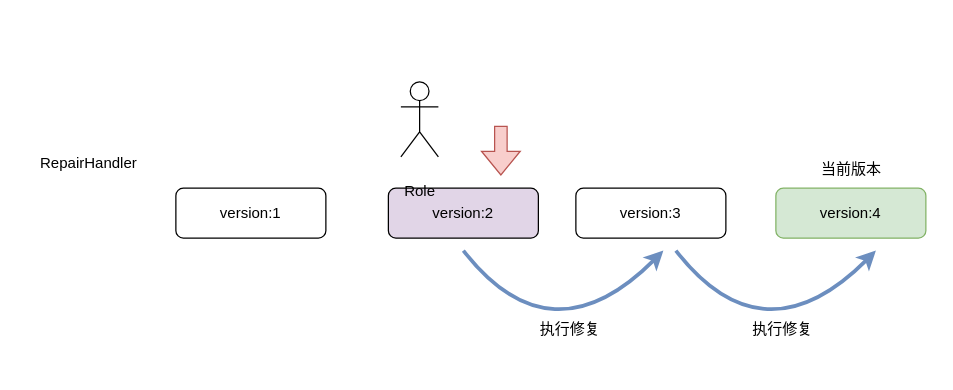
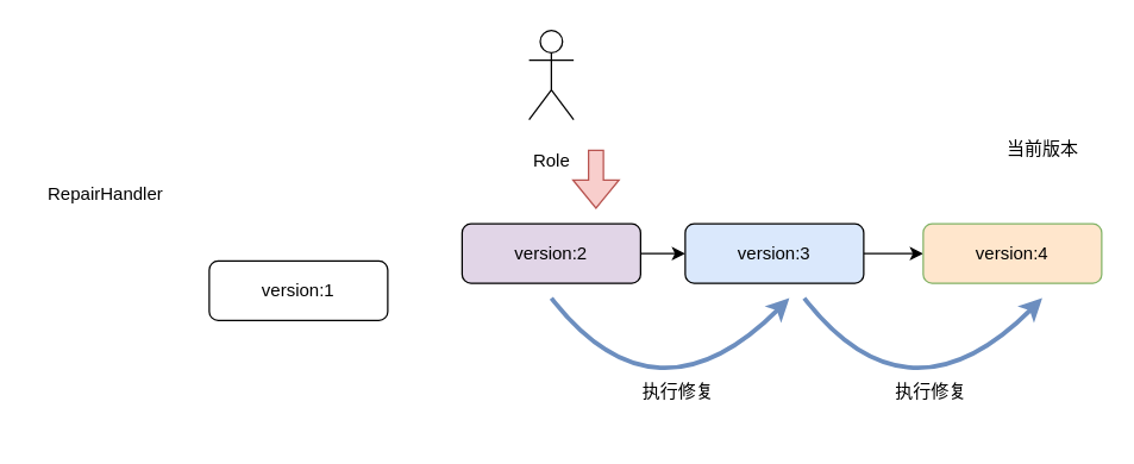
  <mxCell id="0" />
  <mxCell id="1" parent="0" />
- <mxCell id="2" value="version:1" style="rounded=1;whiteSpace=wrap;html=1;" vertex="1" parent="1"><mxGeometry x="140" y="150" width="120" height="40" as="geometry" /></mxCell>
+ <mxCell id="2" value="version:1" style="rounded=1;whiteSpace=wrap;html=1;" vertex="1" parent="1"><mxGeometry x="140" y="175" width="120" height="40" as="geometry" /></mxCell>
  <mxCell id="3" value="RepairHandler" style="text;html=1;align=center;verticalAlign=middle;resizable=0;points=[];autosize=1;strokeColor=none;fillColor=none;" vertex="1" parent="1"><mxGeometry x="20" y="115" width="100" height="30" as="geometry" /></mxCell>
+ <mxCell id="4" style="edgeStyle=orthogonalEdgeStyle;rounded=0;orthogonalLoop=1;jettySize=auto;html=1;" edge="1" parent="1" source="5" target="7"><mxGeometry relative="1" as="geometry" /></mxCell>
  <mxCell id="5" value="version:2" style="rounded=1;whiteSpace=wrap;html=1;fillColor=#e1d5e7;" vertex="1" parent="1"><mxGeometry x="310" y="150" width="120" height="40" as="geometry" /></mxCell>
- <mxCell id="7" value="version:3" style="rounded=1;whiteSpace=wrap;html=1;" vertex="1" parent="1"><mxGeometry x="460" y="150" width="120" height="40" as="geometry" /></mxCell>
- <mxCell id="8" value="version:4" style="rounded=1;whiteSpace=wrap;html=1;fillColor=#d5e8d4;strokeColor=#82b366;" vertex="1" parent="1"><mxGeometry x="620" y="150" width="120" height="40" as="geometry" /></mxCell>
- <mxCell id="9" value="&lt;br&gt;Role" style="shape=umlActor;verticalLabelPosition=bottom;verticalAlign=top;html=1;outlineConnect=0;" vertex="1" parent="1"><mxGeometry x="320" y="65" width="30" height="60" as="geometry" /></mxCell>
+ <mxCell id="6" style="edgeStyle=orthogonalEdgeStyle;rounded=0;orthogonalLoop=1;jettySize=auto;html=1;" edge="1" parent="1" source="7" target="8"><mxGeometry relative="1" as="geometry" /></mxCell>
+ <mxCell id="7" value="version:3" style="rounded=1;whiteSpace=wrap;html=1;fillColor=#dae8fc;" vertex="1" parent="1"><mxGeometry x="460" y="150" width="120" height="40" as="geometry" /></mxCell>
+ <mxCell id="8" value="version:4" style="rounded=1;whiteSpace=wrap;html=1;fillColor=#ffe6cc;strokeColor=#82b366;" vertex="1" parent="1"><mxGeometry x="620" y="150" width="120" height="40" as="geometry" /></mxCell>
+ <mxCell id="9" value="&lt;br&gt;Role" style="shape=umlActor;verticalLabelPosition=bottom;verticalAlign=top;html=1;outlineConnect=0;" vertex="1" parent="1"><mxGeometry x="355" y="20" width="30" height="60" as="geometry" /></mxCell>
  <mxCell id="10" value="" style="shape=flexArrow;endArrow=classic;html=1;rounded=0;fillColor=#f8cecc;strokeColor=#b85450;" edge="1" parent="1"><mxGeometry width="50" height="50" relative="1" as="geometry"><mxPoint x="400" y="100" as="sourcePoint" /><mxPoint x="400" y="140" as="targetPoint" /></mxGeometry></mxCell>
  <mxCell id="11" value="" style="endArrow=classic;html=1;curved=1;strokeWidth=3;fillColor=#dae8fc;strokeColor=#6c8ebf;" edge="1" parent="1"><mxGeometry width="50" height="50" relative="1" as="geometry"><mxPoint x="370" y="200" as="sourcePoint" /><mxPoint x="530" y="200" as="targetPoint" /><Array as="points"><mxPoint x="440" y="290" /></Array></mxGeometry></mxCell>
  <mxCell id="12" value="执行修复" style="text;html=1;align=center;verticalAlign=middle;resizable=0;points=[];autosize=1;strokeColor=none;fillColor=none;" vertex="1" parent="1"><mxGeometry x="420" y="248" width="70" height="30" as="geometry" /></mxCell>
  <mxCell id="13" value="" style="endArrow=classic;html=1;curved=1;strokeWidth=3;fillColor=#dae8fc;strokeColor=#6c8ebf;" edge="1" parent="1"><mxGeometry width="50" height="50" relative="1" as="geometry"><mxPoint x="540" y="200" as="sourcePoint" /><mxPoint x="700" y="200" as="targetPoint" /><Array as="points"><mxPoint x="610" y="290" /></Array></mxGeometry></mxCell>
  <mxCell id="14" value="执行修复" style="text;html=1;align=center;verticalAlign=middle;resizable=0;points=[];autosize=1;strokeColor=none;fillColor=none;" vertex="1" parent="1"><mxGeometry x="590" y="248" width="70" height="30" as="geometry" /></mxCell>
- <mxCell id="15" value="当前版本" style="text;html=1;align=center;verticalAlign=middle;resizable=0;points=[];autosize=1;strokeColor=none;fillColor=none;" vertex="1" parent="1"><mxGeometry x="645" y="120" width="70" height="30" as="geometry" /></mxCell>
+ <mxCell id="15" value="当前版本" style="text;html=1;align=center;verticalAlign=middle;resizable=0;points=[];autosize=1;strokeColor=none;fillColor=none;" vertex="1" parent="1"><mxGeometry x="665" y="85" width="70" height="30" as="geometry" /></mxCell>
